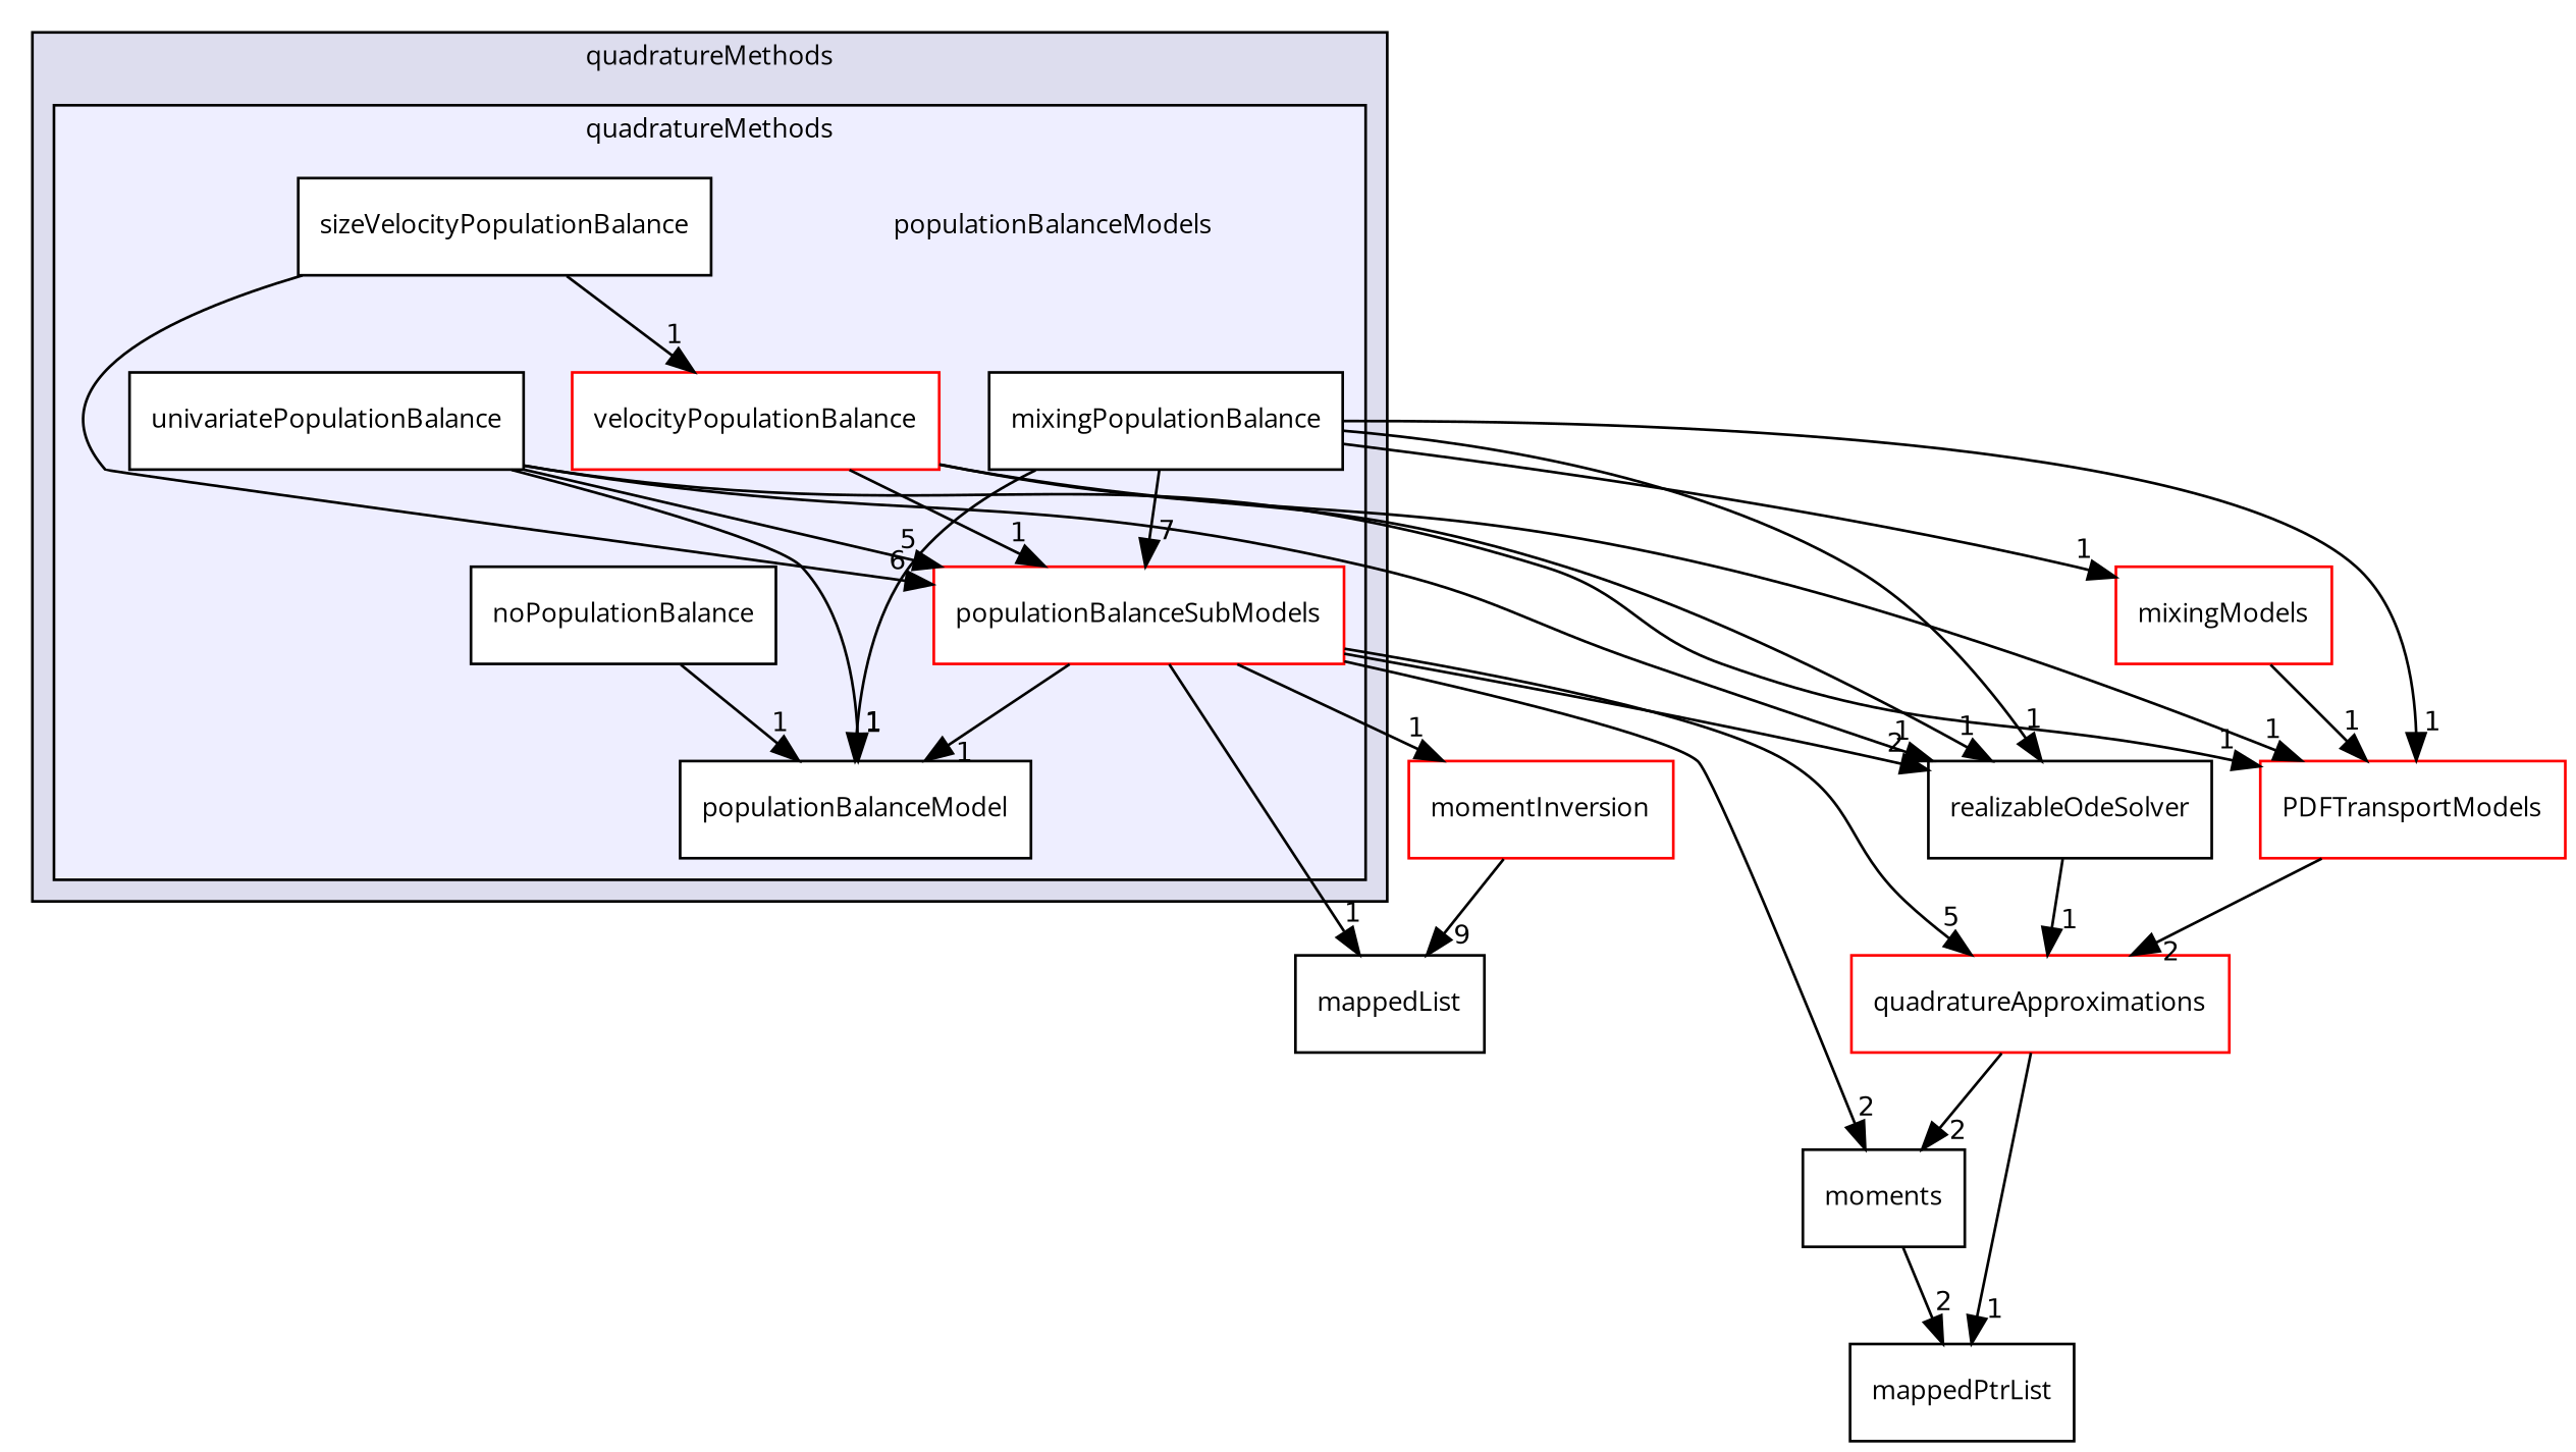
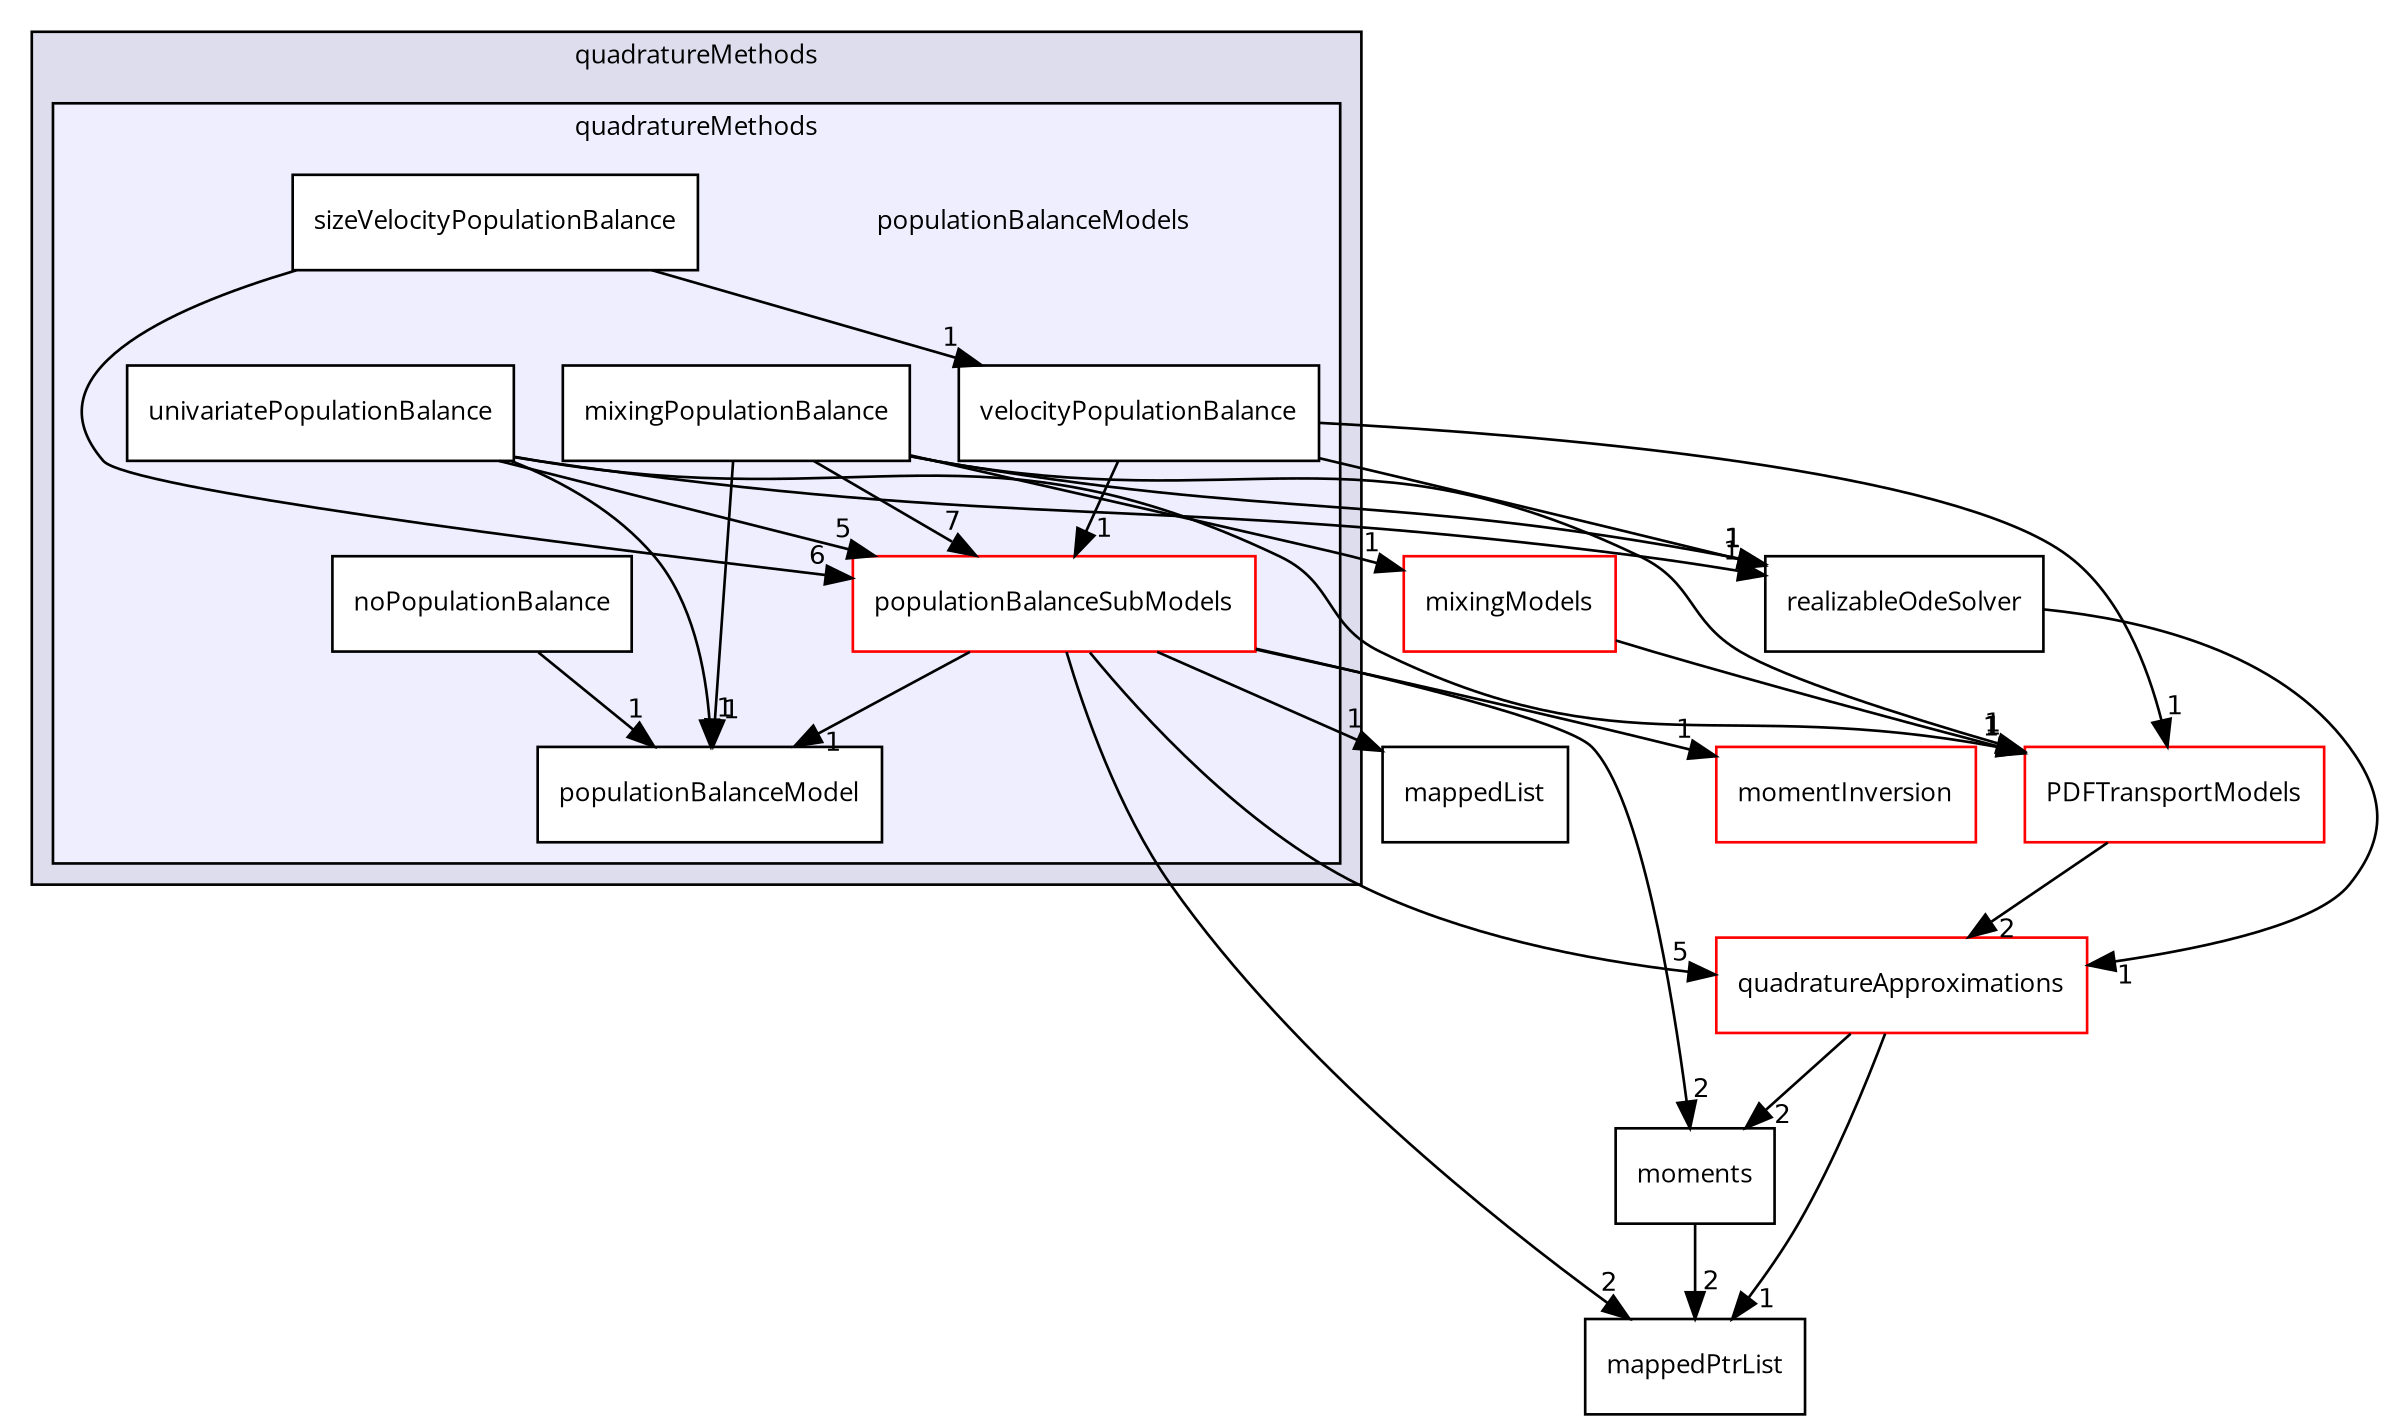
  digraph {
    compound=true
    fontname="Open Sans"
    node [fontname="Open Sans" fontsize=10 shape=box color=black]
    edge [fontname="Open Sans" headlabel=1 labeldistance=1.5 labelfontname=Helvetica labelfontsize=10]
    n1 [label=populationBalanceModels shape=plaintext color=""]
    n2 [fillcolor=white label=mixingPopulationBalance style=filled]
    n3 [fillcolor=white label=noPopulationBalance style=filled]
    n4 [fillcolor=white label=populationBalanceModel style=filled]
    n5 [color=red fillcolor=white label=populationBalanceSubModels style=filled]
    n6 [fillcolor=white label=sizeVelocityPopulationBalance style=filled]
    n7 [fillcolor=white label=univariatePopulationBalance style=filled]
-   n8 [color=red fillcolor=white label=velocityPopulationBalance style=filled]
+   n8 [fillcolor=white label=velocityPopulationBalance style=filled]
    n9 [color=red label=mixingModels]
    n10 [color=red label=PDFTransportModels]
    n11 [label=realizableOdeSolver color=""]
    n12 [label=mappedPtrList color=""]
    n13 [label=mappedList color=""]
    n14 [label=moments color=""]
    n15 [color=red label=momentInversion]
    n16 [color=red label=quadratureApproximations]
    subgraph cluster_1 {
      bgcolor="#ddddee"
      fontsize=10
      label=quadratureMethods
      pencolor=black
      subgraph cluster_2 {
        bgcolor="#eeeeff"
        fontsize=10
        label=quadratureMethods
        pencolor=black
        n1
        n2
        n3
        n4
        n5
        n6
        n7
        n8
      }
    }
    n2 -> n4
    n2 -> n5 [headlabel=7]
    n2 -> n9
    n2 -> n10
    n2 -> n11
    n3 -> n4
    n5 -> n4
-   n5 -> n11 [headlabel=2]
+   n5 -> n12 [headlabel=2]
    n5 -> n13
    n5 -> n14 [headlabel=2]
    n5 -> n15
    n5 -> n16 [headlabel=5]
    n6 -> n5 [headlabel=6]
    n6 -> n8
    n7 -> n4
    n7 -> n5 [headlabel=5]
    n7 -> n10
    n7 -> n11
    n8 -> n5
    n8 -> n10
    n8 -> n11
    n9 -> n10
    n10 -> n16 [headlabel=2]
    n11 -> n16
    n14 -> n12 [headlabel=2]
-   n15 -> n13 [headlabel=9]
    n16 -> n12
    n16 -> n14 [headlabel=2]
  }
